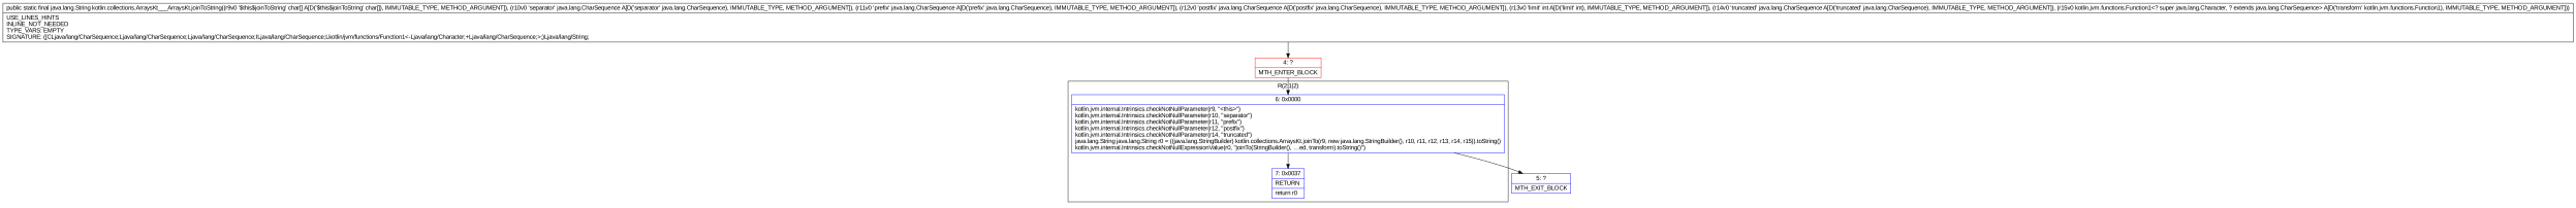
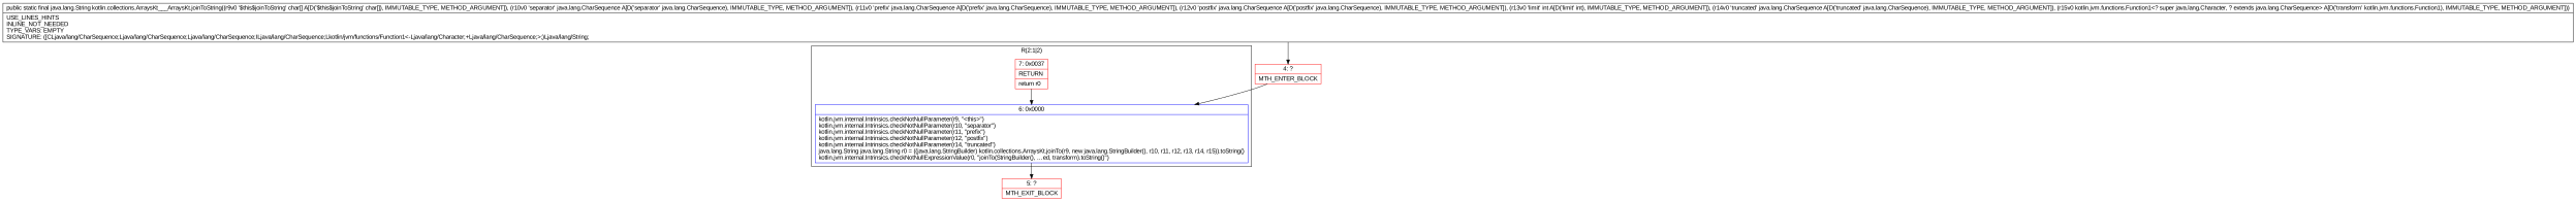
  digraph {
    fontname="Liberation Sans"
    node [color=blue fontname="Liberation Sans" shape=record]
    edge [fontname="Liberation Sans"]
    n1 [label="{6\:\ 0x0000|kotlin.jvm.internal.Intrinsics.checkNotNullParameter(r9, \"\<this\>\")\lkotlin.jvm.internal.Intrinsics.checkNotNullParameter(r10, \"separator\")\lkotlin.jvm.internal.Intrinsics.checkNotNullParameter(r11, \"prefix\")\lkotlin.jvm.internal.Intrinsics.checkNotNullParameter(r12, \"postfix\")\lkotlin.jvm.internal.Intrinsics.checkNotNullParameter(r14, \"truncated\")\ljava.lang.String java.lang.String r0 = ((java.lang.StringBuilder) kotlin.collections.ArraysKt.joinTo(r9, new java.lang.StringBuilder(), r10, r11, r12, r13, r14, r15)).toString()\lkotlin.jvm.internal.Intrinsics.checkNotNullExpressionValue(r0, \"joinTo(StringBuilder(), …ed, transform).toString()\")\l}"]
-   n2 [label="{7\:\ 0x0037|RETURN\l|return r0\l}"]
-   n3 [label="{5\:\ ?|MTH_EXIT_BLOCK\l}"]
+   n2 [color=red label="{7\:\ 0x0037|RETURN\l|return r0\l}"]
+   n3 [color=red label="{5\:\ ?|MTH_EXIT_BLOCK\l}"]
    n4 [color=red label="{4\:\ ?|MTH_ENTER_BLOCK\l}"]
    n5 [label="{public static final java.lang.String kotlin.collections.ArraysKt___ArraysKt.joinToString((r9v0 '$this$joinToString' char[] A[D('$this$joinToString' char[]), IMMUTABLE_TYPE, METHOD_ARGUMENT]), (r10v0 'separator' java.lang.CharSequence A[D('separator' java.lang.CharSequence), IMMUTABLE_TYPE, METHOD_ARGUMENT]), (r11v0 'prefix' java.lang.CharSequence A[D('prefix' java.lang.CharSequence), IMMUTABLE_TYPE, METHOD_ARGUMENT]), (r12v0 'postfix' java.lang.CharSequence A[D('postfix' java.lang.CharSequence), IMMUTABLE_TYPE, METHOD_ARGUMENT]), (r13v0 'limit' int A[D('limit' int), IMMUTABLE_TYPE, METHOD_ARGUMENT]), (r14v0 'truncated' java.lang.CharSequence A[D('truncated' java.lang.CharSequence), IMMUTABLE_TYPE, METHOD_ARGUMENT]), (r15v0 kotlin.jvm.functions.Function1\<? super java.lang.Character, ? extends java.lang.CharSequence\> A[D('transform' kotlin.jvm.functions.Function1), IMMUTABLE_TYPE, METHOD_ARGUMENT]))  | USE_LINES_HINTS\lINLINE_NOT_NEEDED\lTYPE_VARS: EMPTY\lSIGNATURE: ([CLjava\/lang\/CharSequence;Ljava\/lang\/CharSequence;Ljava\/lang\/CharSequence;ILjava\/lang\/CharSequence;Lkotlin\/jvm\/functions\/Function1\<\-Ljava\/lang\/Character;+Ljava\/lang\/CharSequence;\>;)Ljava\/lang\/String;\l}" color=""]
    subgraph cluster_1 {
      label="R(2:1|2)"
      n1
      n2
    }
-   n1 -> n2
+   n2 -> n1
    n1 -> n3
    n4 -> n1
    n5 -> n4
  }
